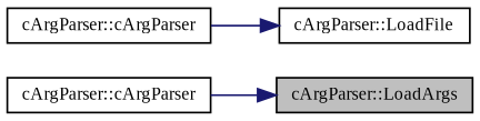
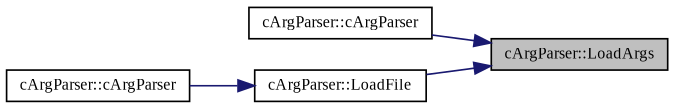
  digraph {
    rankdir=RL
    fontname="Liberation Serif"
    node [color=black fillcolor=white fontname="Liberation Serif" fontsize=10 shape=record style=filled]
    edge [color=midnightblue dir=back fontname="Liberation Serif" fontsize=10 labelfontname=Helvetica labelfontsize=10 style=solid]
    n1 [fillcolor=grey75 fontcolor=black height=0.2 label="cArgParser::LoadArgs" width=0.4]
    n2 [height=0.2 label="cArgParser::cArgParser" width=0.4]
    n3 [height=0.2 label="cArgParser::LoadFile" width=0.4]
    n4 [height=0.2 label="cArgParser::cArgParser" width=0.4]
    n1 -> n2
+   n1 -> n3
    n3 -> n4
  }
